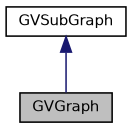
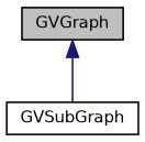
  digraph {
    node [color=black fontname=Helvetica fontsize=10 shape=record style=filled]
    n1 [fillcolor=grey75 fontcolor=black height=0.2 label=GVGraph width=0.4]
    n2 [fillcolor=white height=0.2 label=GVSubGraph width=0.4]
-   n2 -> n1 [color=midnightblue dir=back fontname=Helvetica fontsize=10 labelfontname=Helvetica labelfontsize=10 style=solid]
+   n1 -> n2 [color=midnightblue dir=back fontname=Helvetica fontsize=10 labelfontname=Helvetica labelfontsize=10 style=solid]
  }
